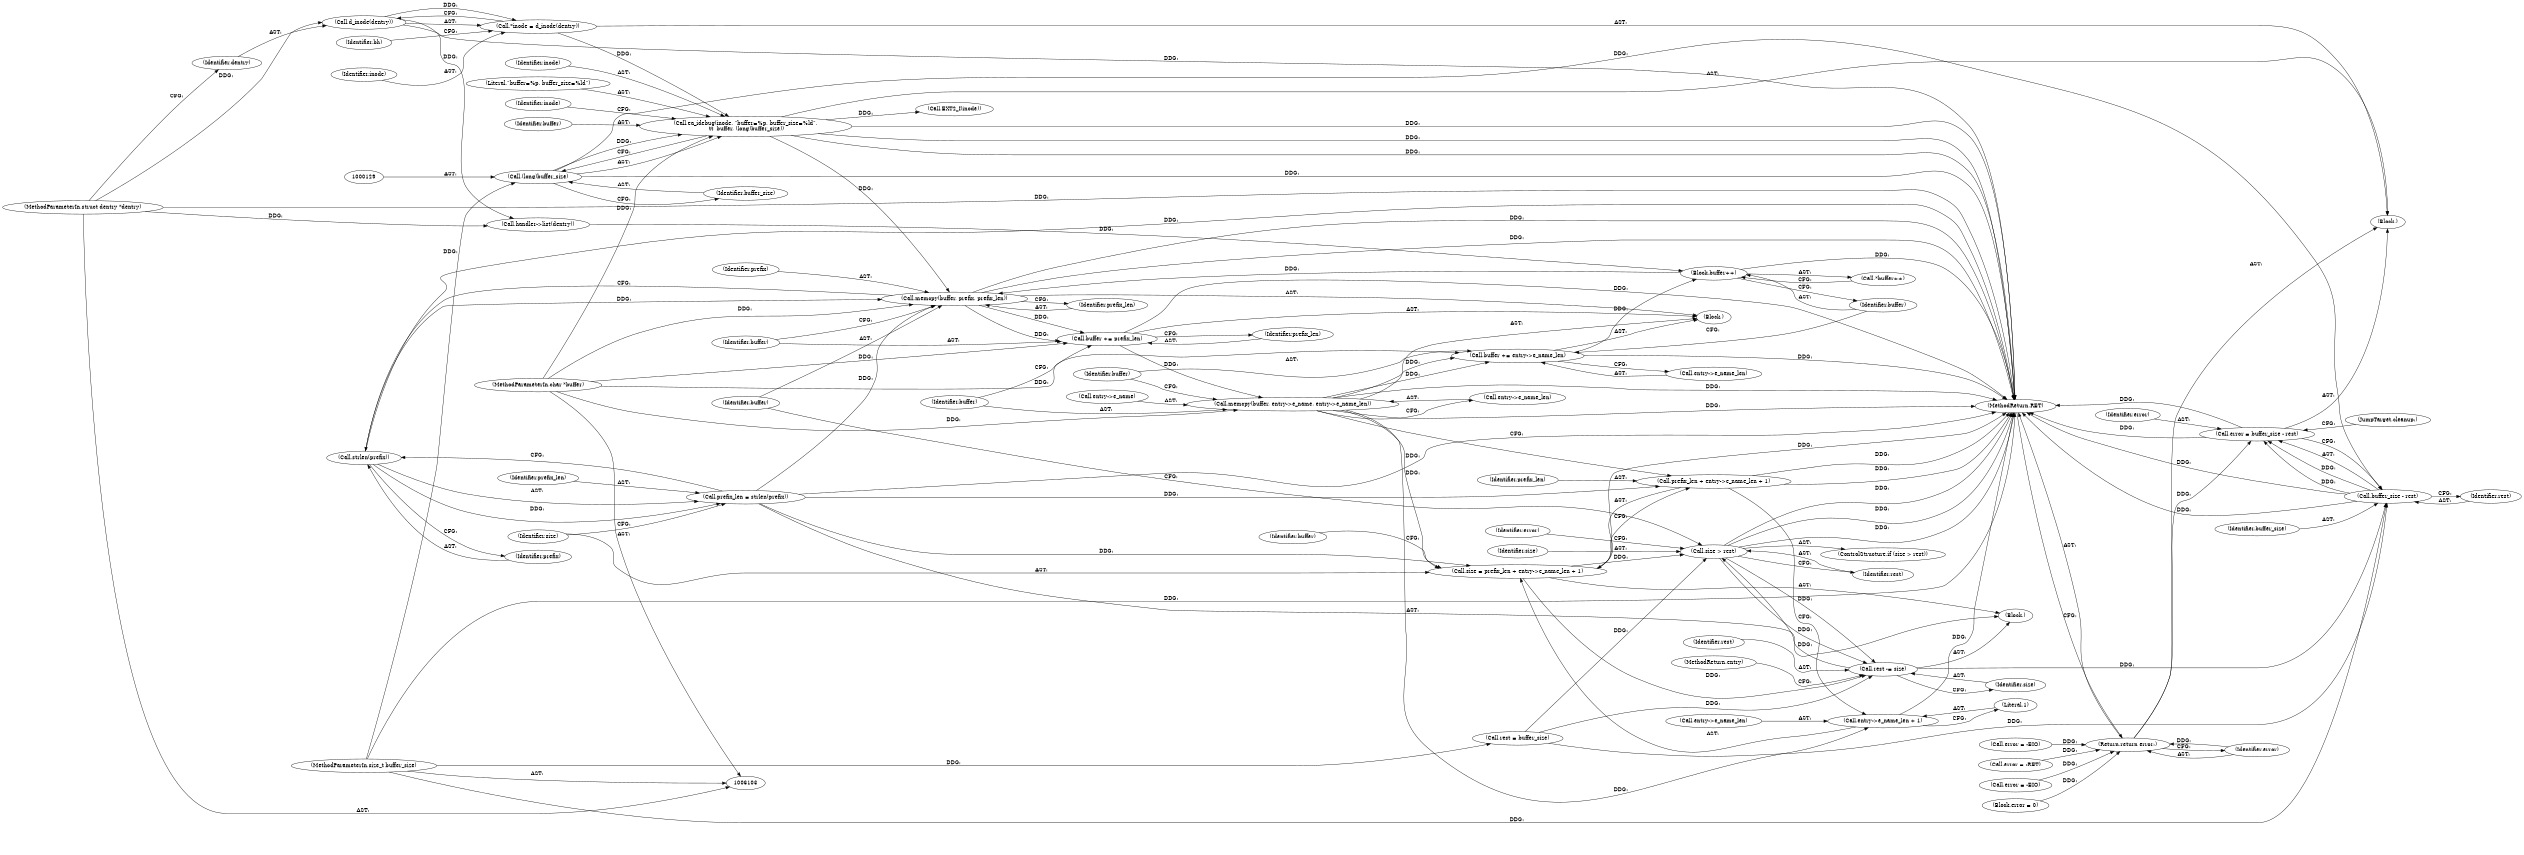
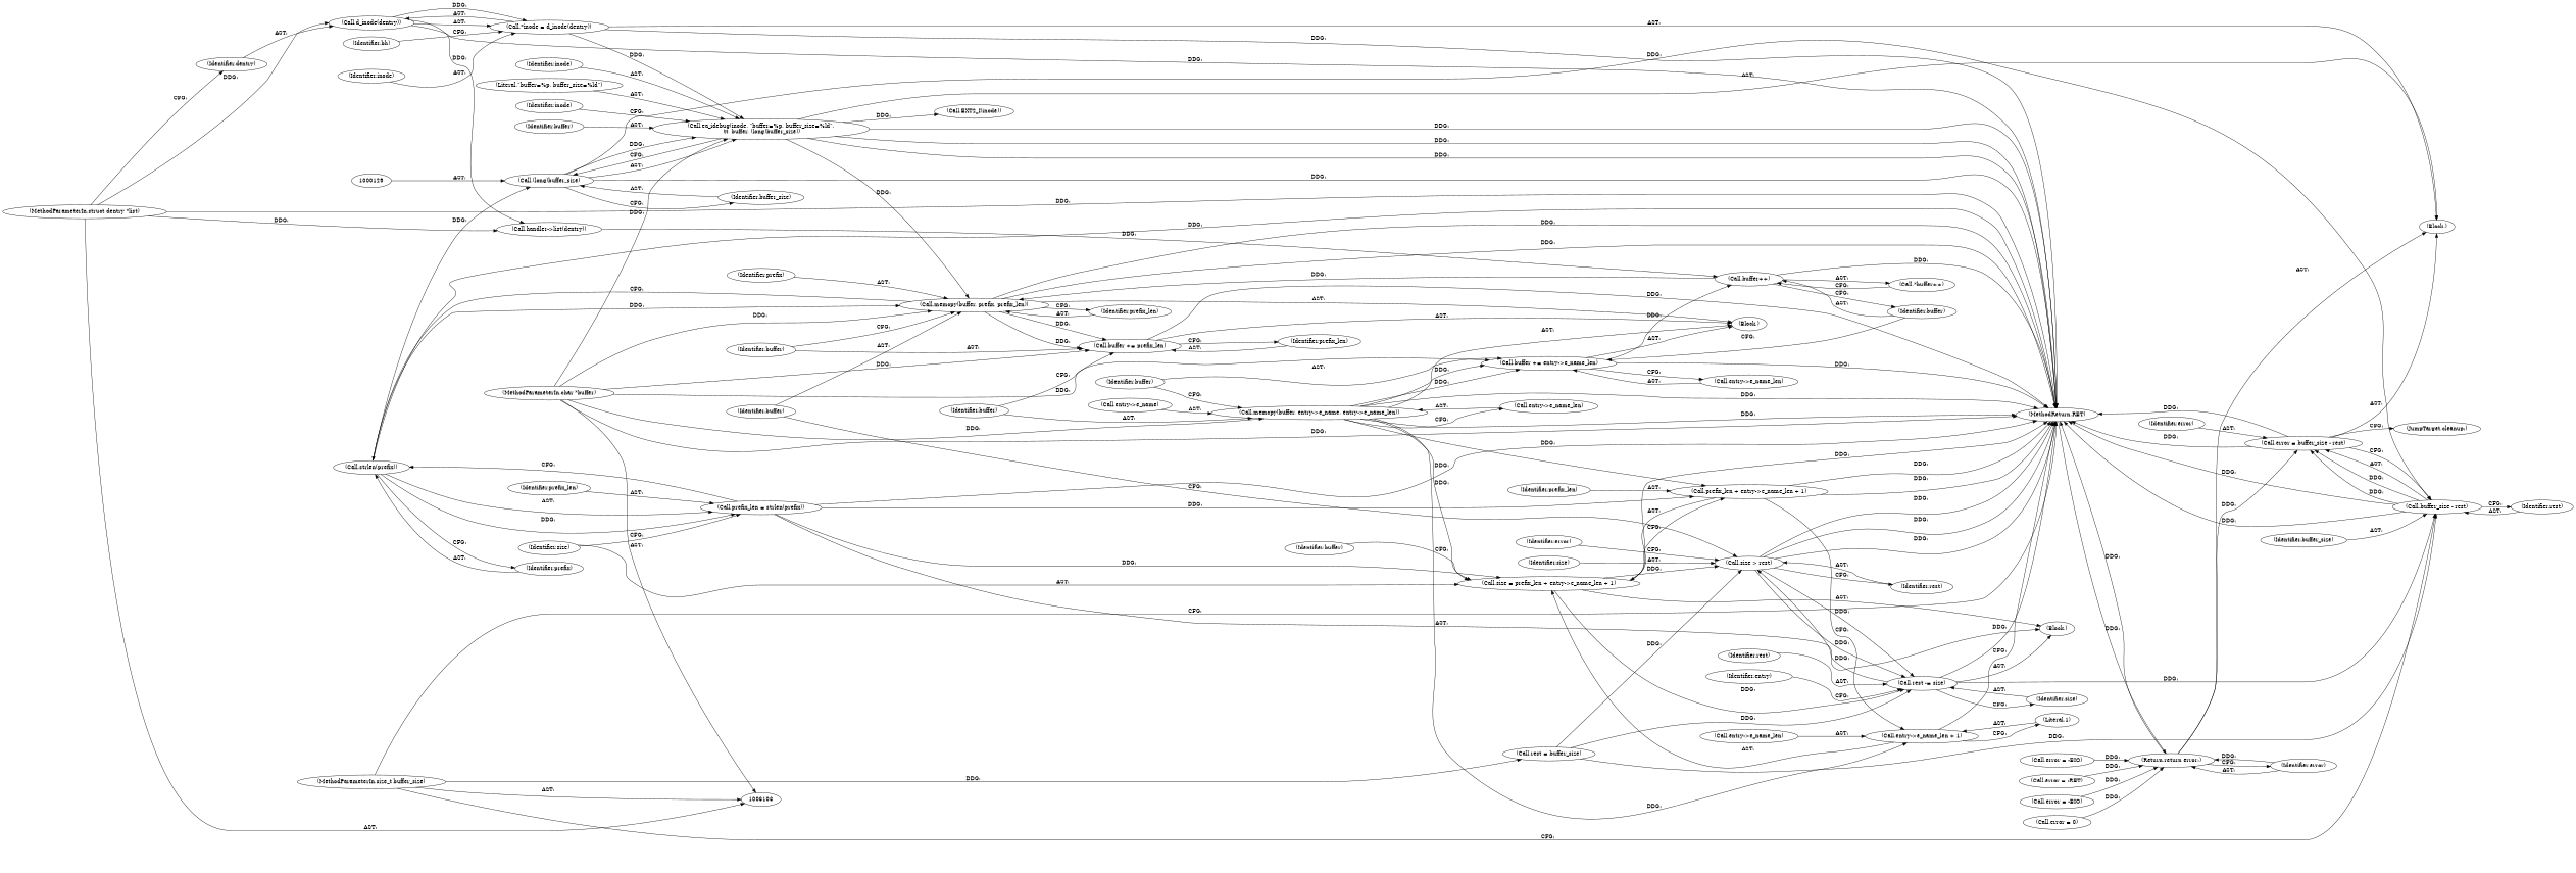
  digraph {
    rankdir=LR
    n1 [label="(Call,strlen(prefix))"]
    n2 [label="(Call,memcpy(buffer, prefix, prefix_len))"]
    n3 [label="(Call,prefix_len = strlen(prefix))"]
    n4 [label="(Identifier,prefix)"]
    n5 [label="(MethodReturn,RET)"]
    n6 [label="(Call,buffer += prefix_len)"]
    n7 [label="(Identifier,prefix_len)"]
    n8 [label="(Block,)"]
    n9 [label="(Call,size = prefix_len + entry->e_name_len + 1)"]
    n10 [label="(Call,prefix_len + entry->e_name_len + 1)"]
    n11 [label="(Block,)"]
    n12 [label="(Return,return error;)"]
    n13 [label="(Call,memcpy(buffer, entry->e_name, entry->e_name_len))"]
    n14 [label="(Identifier,prefix_len)"]
    n15 [label="(Call,ea_idebug(inode, \"buffer=%p, buffer_size=%ld\",\n \t\t  buffer, (long)buffer_size))"]
    n16 [label="(Call,(long)buffer_size)"]
    n17 [label="(Block,)"]
    n18 [label="(Call,EXT2_I(inode))"]
    n19 [label="(Call,buffer_size - rest)"]
    n20 [label="(Identifier,buffer_size)"]
    n21 [label="(Call,*inode = d_inode(dentry))"]
    n22 [label="(Call,d_inode(dentry))"]
    n23 [label="(Call,handler->list(dentry))"]
    n24 [label="(Identifier,dentry)"]
-   n25 [label="(Block,buffer++)"]
-   n26 [label="(MethodParameterIn,struct dentry *dentry)"]
+   n25 [label="(Call,buffer++)"]
+   n26 [label="(MethodParameterIn,struct dentry *list)"]
    n27 [label=1006103]
    n28 [label="(MethodParameterIn,char *buffer)"]
    n29 [label="(Call,buffer += entry->e_name_len)"]
    n30 [label="(Identifier,buffer)"]
    n31 [label="(Call,*buffer++)"]
    n32 [label="(Call,entry->e_name_len)"]
    n33 [label="(Call,entry->e_name_len + 1)"]
    n34 [label="(Call,entry->e_name_len)"]
    n35 [label="(Call,error = buffer_size - rest)"]
    n36 [label="(Identifier,rest)"]
    n37 [label="(MethodParameterIn,size_t buffer_size)"]
    n38 [label="(Call,rest = buffer_size)"]
    n39 [label="(Call,size > rest)"]
    n40 [label="(Call,rest -= size)"]
    n41 [label="(Literal,1)"]
-   n42 [label="(ControlStructure,if (size > rest))"]
    n43 [label="(Identifier,rest)"]
    n44 [label="(Identifier,size)"]
    n45 [label="(Identifier,error)"]
    n46 [label="(Identifier,size)"]
    n47 [label="(Identifier,inode)"]
    n48 [label="(Literal,\"buffer=%p, buffer_size=%ld\")"]
    n49 [label="(Identifier,error)"]
    n50 [label="(Identifier,buffer)"]
    n51 [label="(Call,error = -EIO)"]
    n52 [label="(Identifier,prefix_len)"]
    n53 [label="(Call,error = -RET)"]
    n54 [label="(Call,entry->e_name_len)"]
    n55 [label="(Identifier,bh)"]
    n56 [label="(Identifier,prefix)"]
    n57 [label="(Identifier,buffer)"]
    n58 [label="(Identifier,size)"]
    n59 [label="(Call,error = -EIO)"]
    n60 [label="(Identifier,error)"]
    n61 [label="(Identifier,prefix_len)"]
-   n62 [label="(Block,error = 0)"]
+   n62 [label="(Call,error = 0)"]
    n63 [label="(Identifier,inode)"]
    n64 [label="(Identifier,buffer)"]
    n65 [label="(Identifier,buffer_size)"]
-   n66 [label="(MethodReturn,entry)"]
+   n66 [label="(Identifier,entry)"]
    n67 [label="(JumpTarget,cleanup:)"]
    n68 [label="(Identifier,buffer)"]
    n69 [label="(Identifier,buffer)"]
    n70 [label="(Identifier,rest)"]
    n71 [label="(Identifier,inode)"]
    n72 [label="(Identifier,buffer)"]
    n73 [label="(Call,entry->e_name)"]
    1000129
    n1 -> n2 [label="DDG: "]
    n1 -> n3 [label="AST: "]
    n1 -> n3 [label="DDG: "]
    n1 -> n4 [label="CFG: "]
    n1 -> n5 [label="DDG: "]
    n2 -> n1 [label="CFG: "]
    n2 -> n5 [label="DDG: "]
    n2 -> n5 [label="DDG: "]
    n2 -> n6 [label="DDG: "]
    n2 -> n6 [label="DDG: "]
    n2 -> n7 [label="CFG: "]
    n2 -> n8 [label="AST: "]
    n3 -> n1 [label="CFG: "]
-   n3 -> n2 [label="DDG: "]
    n3 -> n5 [label="DDG: "]
    n3 -> n9 [label="DDG: "]
    n3 -> n10 [label="DDG: "]
    n3 -> n11 [label="AST: "]
    n4 -> n1 [label="AST: "]
-   n5 -> n12 [label="CFG: "]
+   n5 -> n12 [label="DDG: "]
    n6 -> n5 [label="DDG: "]
    n6 -> n8 [label="AST: "]
-   n6 -> n13 [label="DDG: "]
    n6 -> n14 [label="CFG: "]
    n7 -> n2 [label="AST: "]
    n9 -> n5 [label="DDG: "]
    n9 -> n10 [label="CFG: "]
    n9 -> n11 [label="AST: "]
    n9 -> n39 [label="DDG: "]
    n9 -> n40 [label="DDG: "]
    n10 -> n5 [label="DDG: "]
    n10 -> n5 [label="DDG: "]
    n10 -> n9 [label="AST: "]
    n10 -> n33 [label="CFG: "]
-   n12 -> n5 [label="AST: "]
+   n12 -> n5 [label="DDG: "]
    n12 -> n17 [label="AST: "]
    n12 -> n35 [label="DDG: "]
    n12 -> n45 [label="CFG: "]
    n13 -> n5 [label="DDG: "]
    n13 -> n5 [label="DDG: "]
    n13 -> n8 [label="AST: "]
    n13 -> n9 [label="DDG: "]
-   n13 -> n10 [label="CFG: "]
+   n13 -> n10 [label="DDG: "]
    n13 -> n29 [label="DDG: "]
    n13 -> n29 [label="DDG: "]
    n13 -> n33 [label="DDG: "]
    n13 -> n34 [label="CFG: "]
    n14 -> n6 [label="AST: "]
    n15 -> n2 [label="DDG: "]
    n15 -> n5 [label="DDG: "]
    n15 -> n5 [label="DDG: "]
    n15 -> n5 [label="DDG: "]
    n15 -> n16 [label="CFG: "]
    n15 -> n17 [label="AST: "]
    n15 -> n18 [label="DDG: "]
    n16 -> n5 [label="DDG: "]
    n16 -> n15 [label="AST: "]
    n16 -> n15 [label="DDG: "]
    n16 -> n19 [label="DDG: "]
    n16 -> n20 [label="CFG: "]
    n19 -> n5 [label="DDG: "]
    n19 -> n5 [label="DDG: "]
    n19 -> n35 [label="AST: "]
    n19 -> n35 [label="DDG: "]
    n19 -> n35 [label="DDG: "]
    n19 -> n36 [label="CFG: "]
    n20 -> n16 [label="AST: "]
+   n21 -> n5 [label="DDG: "]
    n21 -> n15 [label="DDG: "]
    n21 -> n17 [label="AST: "]
-   n21 -> n22 [label="CFG: "]
+   n21 -> n22 [label="AST: "]
    n22 -> n5 [label="DDG: "]
    n22 -> n21 [label="AST: "]
    n22 -> n21 [label="DDG: "]
    n22 -> n23 [label="DDG: "]
    n23 -> n25 [label="DDG: "]
    n24 -> n22 [label="AST: "]
    n25 -> n2 [label="DDG: "]
    n25 -> n5 [label="DDG: "]
    n25 -> n30 [label="CFG: "]
    n25 -> n31 [label="AST: "]
    n26 -> n5 [label="DDG: "]
    n26 -> n22 [label="DDG: "]
    n26 -> n23 [label="DDG: "]
    n26 -> n24 [label="CFG: "]
    n26 -> n27 [label="AST: "]
    n28 -> n2 [label="DDG: "]
+   n28 -> n5 [label="DDG: "]
    n28 -> n6 [label="DDG: "]
    n28 -> n13 [label="DDG: "]
    n28 -> n15 [label="DDG: "]
    n28 -> n27 [label="AST: "]
    n28 -> n29 [label="DDG: "]
    n29 -> n5 [label="DDG: "]
    n29 -> n8 [label="AST: "]
    n29 -> n25 [label="DDG: "]
    n29 -> n32 [label="CFG: "]
    n30 -> n25 [label="AST: "]
    n30 -> n29 [label="CFG: "]
    n31 -> n25 [label="CFG: "]
    n32 -> n29 [label="AST: "]
-   n33 -> n5 [label="DDG: "]
+   n33 -> n5 [label="CFG: "]
    n33 -> n9 [label="AST: "]
    n33 -> n41 [label="CFG: "]
    n34 -> n13 [label="AST: "]
    n35 -> n5 [label="DDG: "]
    n35 -> n5 [label="DDG: "]
    n35 -> n17 [label="AST: "]
    n35 -> n19 [label="CFG: "]
    n36 -> n19 [label="AST: "]
-   n37 -> n5 [label="DDG: "]
-   n37 -> n16 [label="DDG: "]
-   n37 -> n19 [label="DDG: "]
+   n37 -> n5 [label="CFG: "]
+   n1 -> n16 [label="DDG: "]
+   n37 -> n19 [label="CFG: "]
    n37 -> n27 [label="AST: "]
    n37 -> n38 [label="DDG: "]
    n38 -> n19 [label="DDG: "]
    n38 -> n39 [label="DDG: "]
    n38 -> n40 [label="DDG: "]
    n39 -> n5 [label="DDG: "]
    n39 -> n5 [label="DDG: "]
    n39 -> n5 [label="DDG: "]
    n39 -> n40 [label="DDG: "]
    n39 -> n40 [label="DDG: "]
-   n39 -> n42 [label="AST: "]
    n39 -> n43 [label="CFG: "]
+   n40 -> n5 [label="DDG: "]
    n40 -> n11 [label="AST: "]
    n40 -> n19 [label="DDG: "]
    n40 -> n39 [label="DDG: "]
    n40 -> n44 [label="CFG: "]
    n41 -> n33 [label="AST: "]
    n43 -> n39 [label="AST: "]
    n44 -> n40 [label="AST: "]
    n45 -> n12 [label="AST: "]
    n45 -> n12 [label="DDG: "]
    n46 -> n3 [label="CFG: "]
    n46 -> n9 [label="AST: "]
    n47 -> n21 [label="AST: "]
    n48 -> n15 [label="AST: "]
    n49 -> n39 [label="CFG: "]
    n50 -> n6 [label="CFG: "]
    n50 -> n13 [label="AST: "]
    n51 -> n12 [label="DDG: "]
    n52 -> n3 [label="AST: "]
    n53 -> n12 [label="DDG: "]
    n54 -> n33 [label="AST: "]
    n55 -> n21 [label="CFG: "]
    n56 -> n2 [label="AST: "]
    n57 -> n9 [label="CFG: "]
    n58 -> n39 [label="AST: "]
    n59 -> n12 [label="DDG: "]
    n60 -> n35 [label="AST: "]
    n61 -> n10 [label="AST: "]
    n62 -> n12 [label="DDG: "]
    n63 -> n15 [label="CFG: "]
    n64 -> n2 [label="AST: "]
    n64 -> n39 [label="CFG: "]
    n65 -> n19 [label="AST: "]
    n66 -> n40 [label="CFG: "]
-   n67 -> n35 [label="CFG: "]
+   n35 -> n67 [label="CFG: "]
    n68 -> n13 [label="CFG: "]
    n68 -> n29 [label="AST: "]
    n69 -> n15 [label="AST: "]
    n70 -> n40 [label="AST: "]
    n71 -> n15 [label="AST: "]
    n72 -> n2 [label="CFG: "]
    n72 -> n6 [label="AST: "]
    n73 -> n13 [label="AST: "]
    1000129 -> n16 [label="AST: "]
  }
